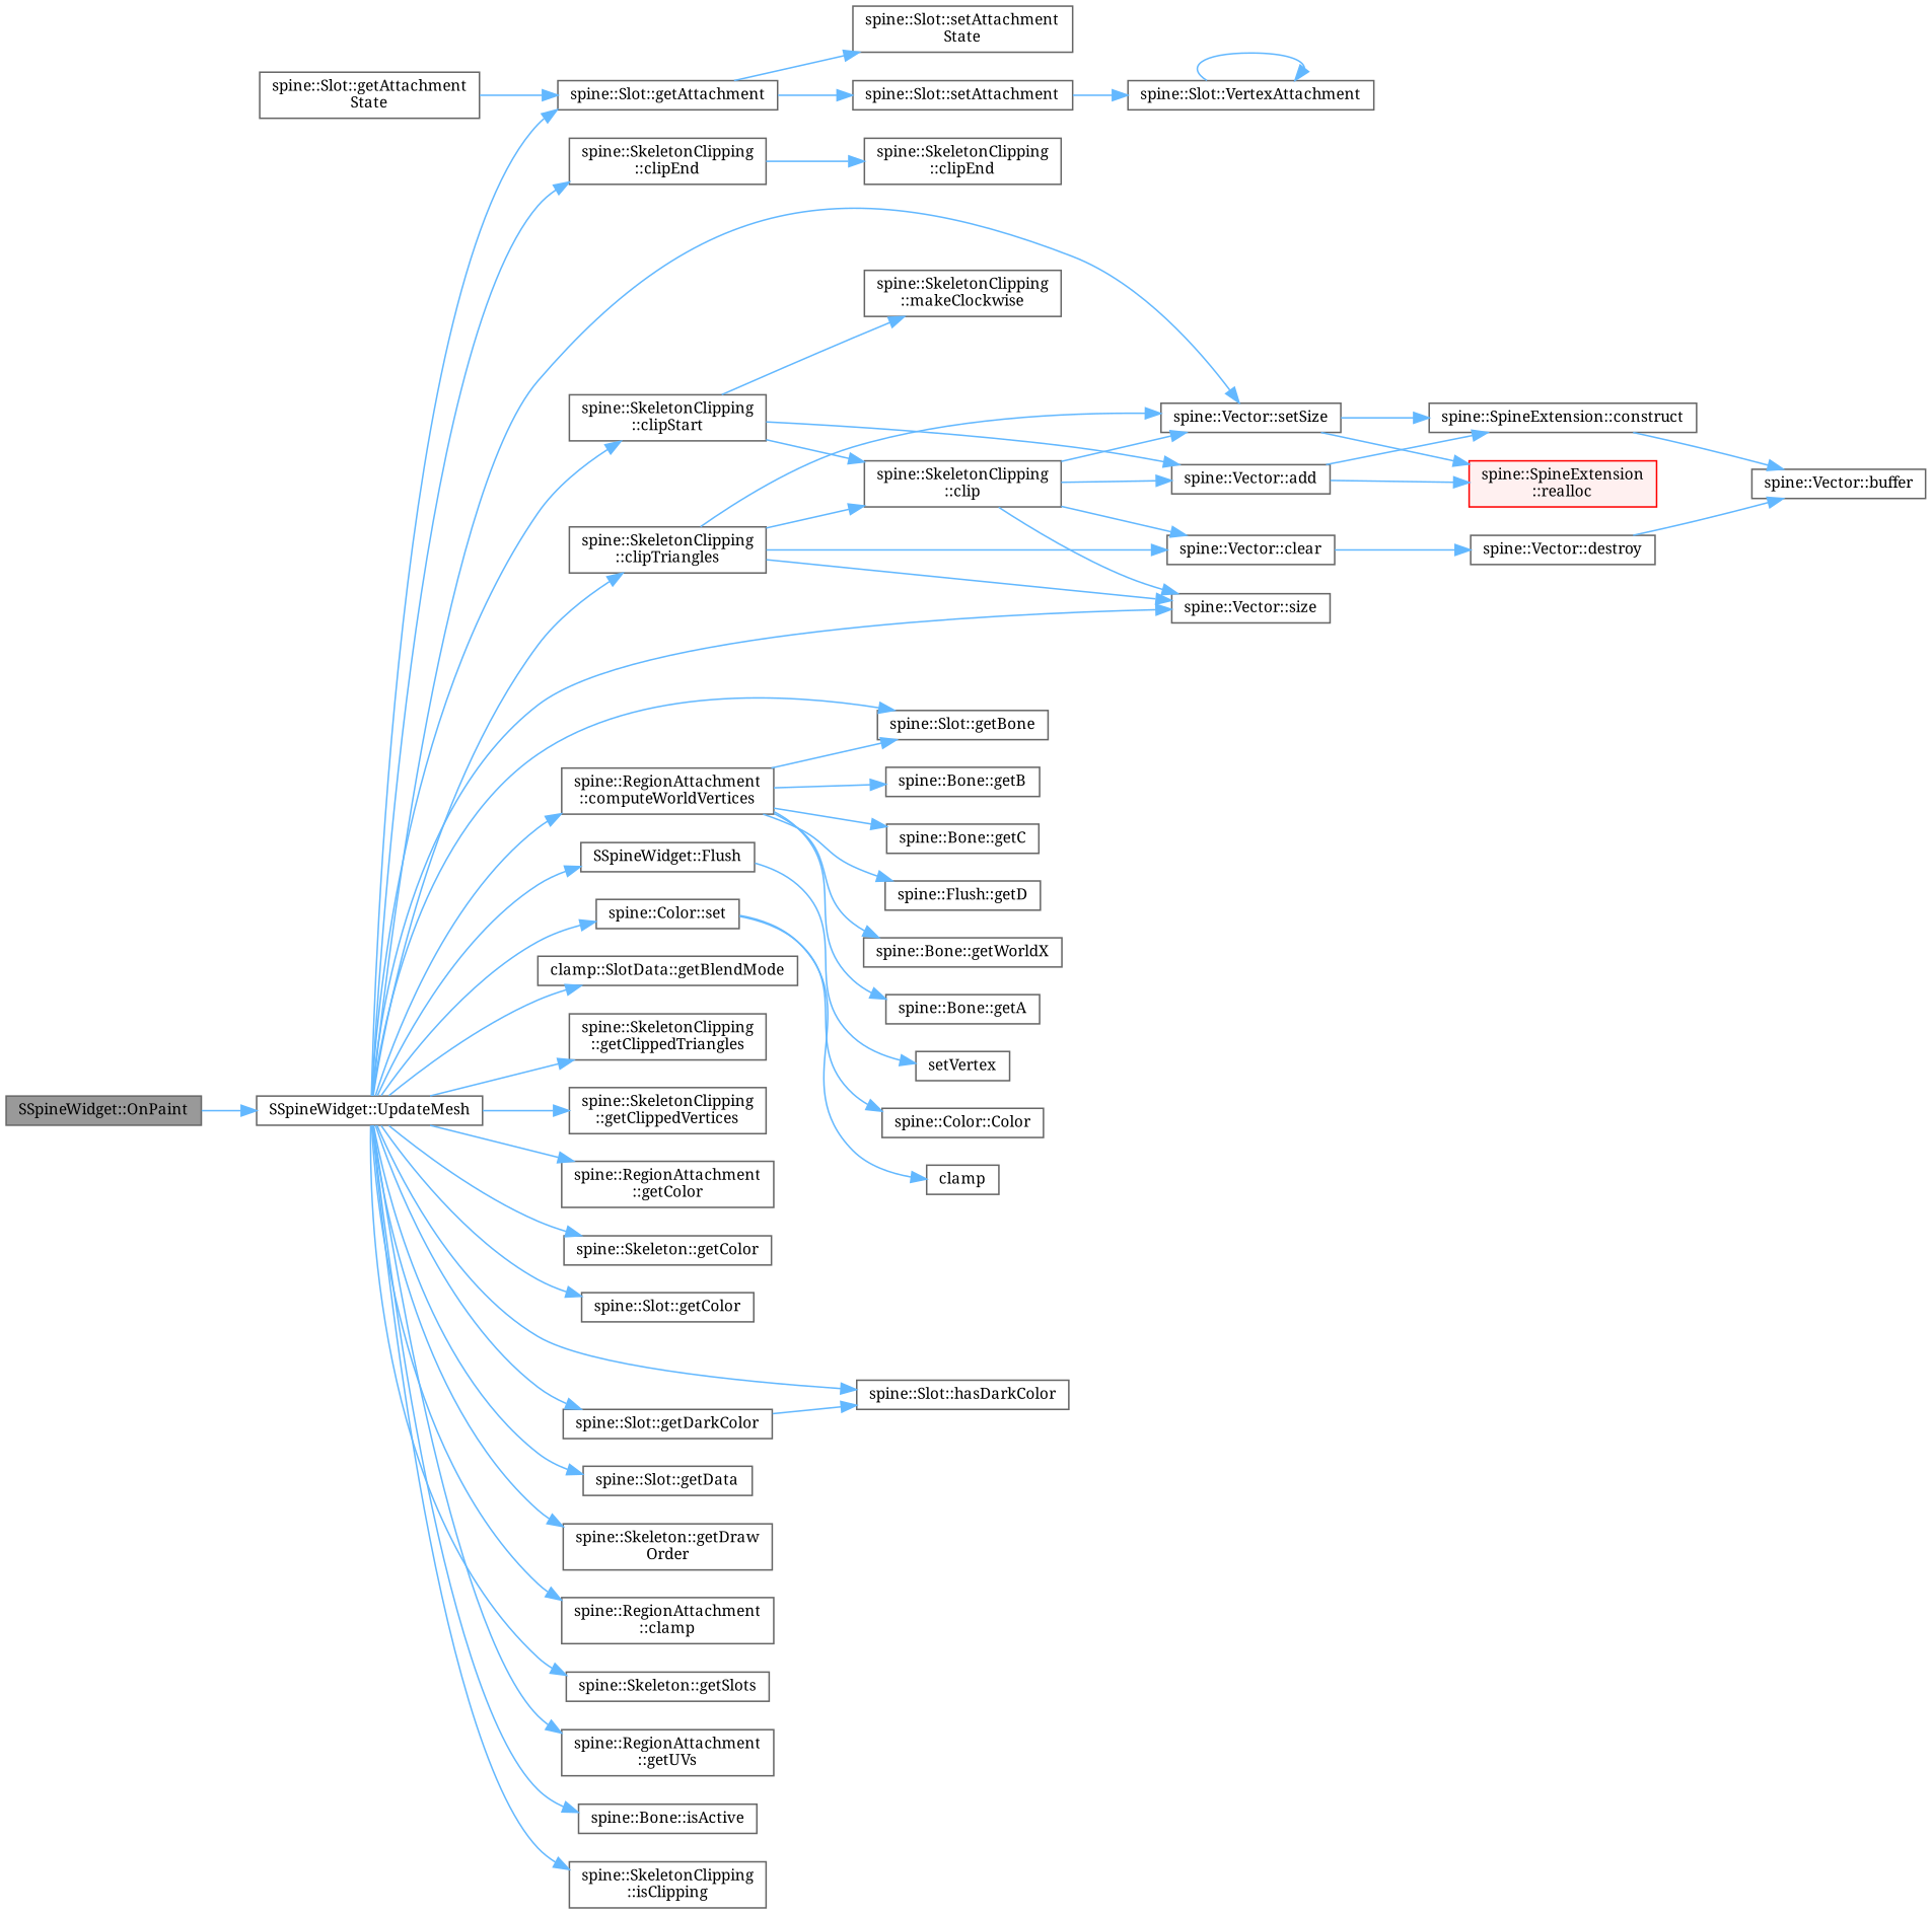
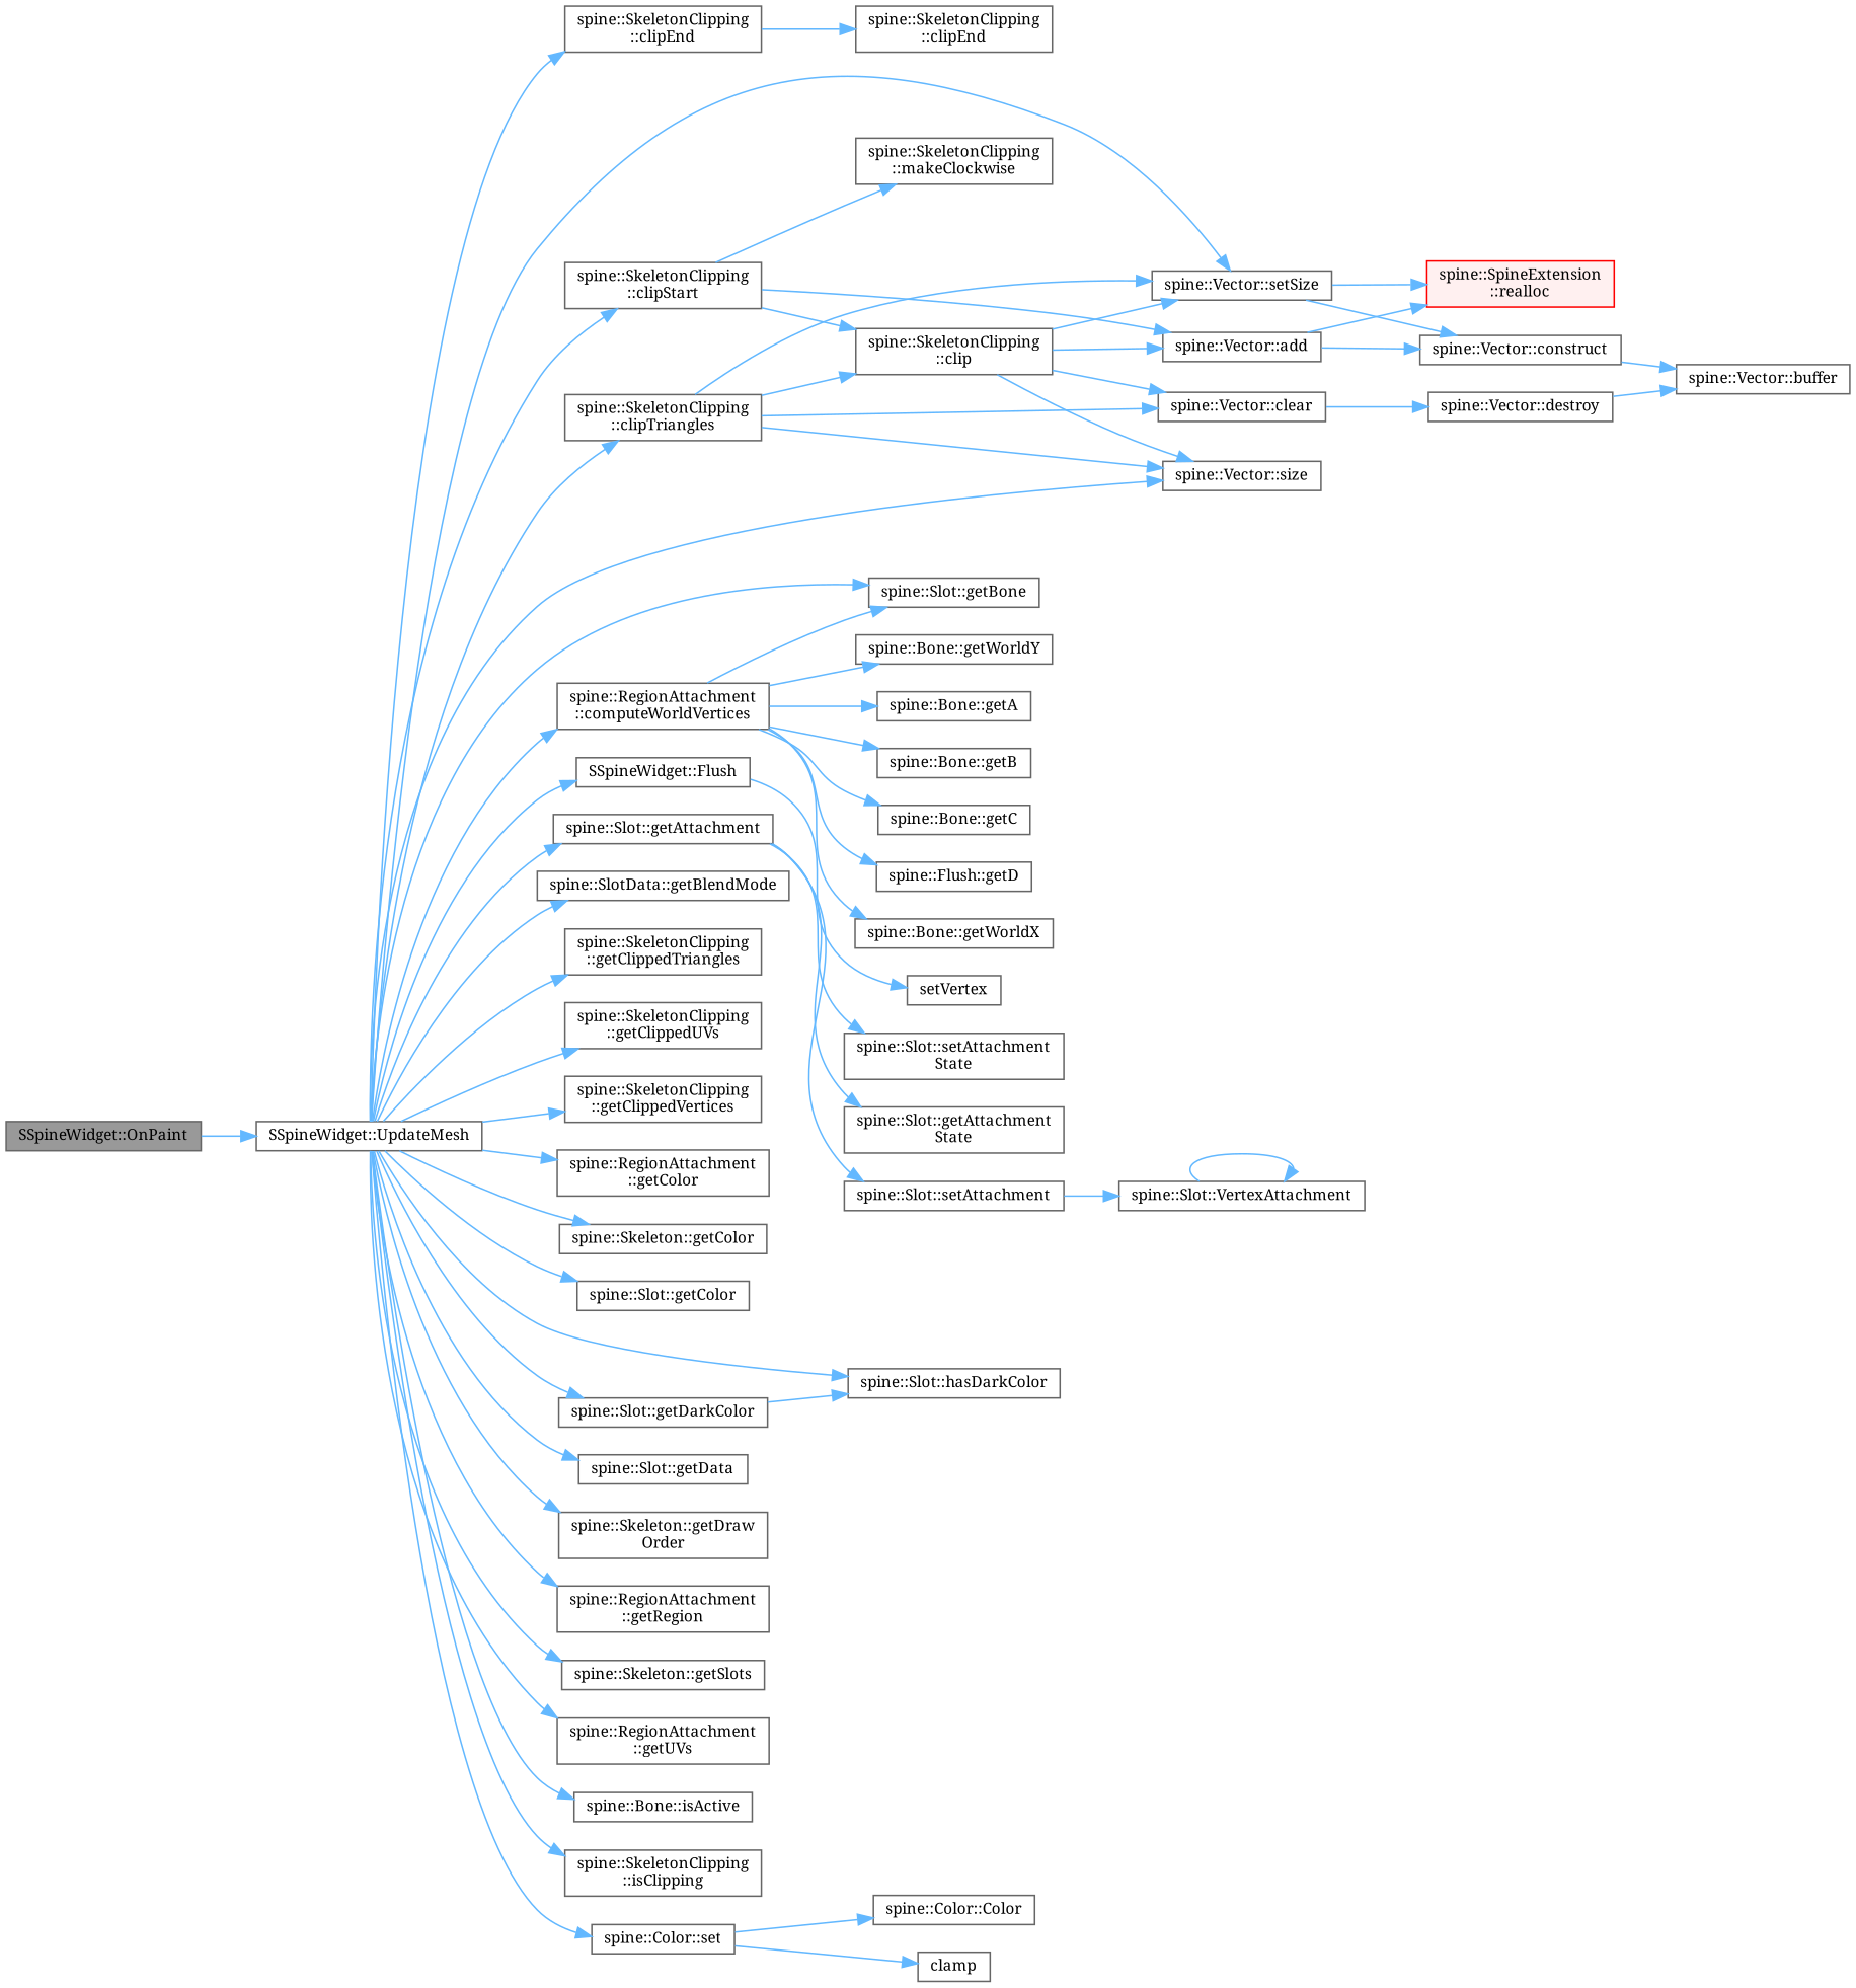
  digraph {
    fontname="Noto Serif"
    rankdir=LR
    node [color=grey40 fillcolor=white fontname="Noto Serif" fontsize=10 shape=box style=filled]
    edge [color=steelblue1 fontname="Noto Serif" fontsize=10 labelfontname=Helvetica labelfontsize=10 style=solid]
    n1 [color=gray40 fillcolor=grey60 fontcolor=black height=0.2 label="SSpineWidget::OnPaint" width=0.4]
    n2 [height=0.2 label="SSpineWidget::UpdateMesh" width=0.4]
    n3 [height=0.2 label="spine::SkeletonClipping\l::clipEnd" width=0.4]
    n4 [height=0.2 label="spine::SkeletonClipping\l::clipStart" width=0.4]
    n5 [height=0.2 label="spine::Vector::setSize" width=0.4]
    n6 [height=0.2 label="spine::Vector::size" width=0.4]
    n7 [height=0.2 label="spine::SkeletonClipping\l::clipTriangles" width=0.4]
    n8 [height=0.2 label="spine::RegionAttachment\l::computeWorldVertices" width=0.4]
    n9 [height=0.2 label="spine::Slot::getBone" width=0.4]
    n10 [height=0.2 label="SSpineWidget::Flush" width=0.4]
    n11 [height=0.2 label="spine::Slot::getAttachment" width=0.4]
-   n12 [height=0.2 label="clamp::SlotData::getBlendMode" width=0.4]
+   n12 [height=0.2 label="spine::SlotData::getBlendMode" width=0.4]
    n13 [height=0.2 label="spine::SkeletonClipping\l::getClippedTriangles" width=0.4]
+   n14 [height=0.2 label="spine::SkeletonClipping\l::getClippedUVs" width=0.4]
    n15 [height=0.2 label="spine::SkeletonClipping\l::getClippedVertices" width=0.4]
    n16 [height=0.2 label="spine::RegionAttachment\l::getColor" width=0.4]
    n17 [height=0.2 label="spine::Skeleton::getColor" width=0.4]
    n18 [height=0.2 label="spine::Slot::getColor" width=0.4]
    n19 [height=0.2 label="spine::Slot::getDarkColor" width=0.4]
    n20 [height=0.2 label="spine::Slot::hasDarkColor" width=0.4]
    n21 [height=0.2 label="spine::Slot::getData" width=0.4]
    n22 [height=0.2 label="spine::Skeleton::getDraw\lOrder" width=0.4]
-   n23 [height=0.2 label="spine::RegionAttachment\l::clamp" width=0.4]
+   n23 [height=0.2 label="spine::RegionAttachment\l::getRegion" width=0.4]
    n24 [height=0.2 label="spine::Skeleton::getSlots" width=0.4]
    n25 [height=0.2 label="spine::RegionAttachment\l::getUVs" width=0.4]
    n26 [height=0.2 label="spine::Bone::isActive" width=0.4]
    n27 [height=0.2 label="spine::SkeletonClipping\l::isClipping" width=0.4]
    n28 [height=0.2 label="spine::Color::set" width=0.4]
    n29 [height=0.2 label="spine::Vector::buffer" width=0.4]
    n30 [height=0.2 label="spine::SkeletonClipping\l::clipEnd" width=0.4]
    n31 [height=0.2 label="spine::Vector::add" width=0.4]
    n32 [height=0.2 label="spine::SkeletonClipping\l::clip" width=0.4]
    n33 [height=0.2 label="spine::SkeletonClipping\l::makeClockwise" width=0.4]
-   n34 [height=0.2 label="spine::SpineExtension::construct" width=0.4]
+   n34 [height=0.2 label="spine::Vector::construct" width=0.4]
    n35 [color=red fillcolor="#FFF0F0" height=0.2 label="spine::SpineExtension\l::realloc" width=0.4]
    n36 [height=0.2 label="spine::Vector::clear" width=0.4]
    n37 [height=0.2 label="spine::Bone::getA" width=0.4]
    n38 [height=0.2 label="spine::Bone::getB" width=0.4]
    n39 [height=0.2 label="spine::Bone::getC" width=0.4]
    n40 [height=0.2 label="spine::Flush::getD" width=0.4]
    n41 [height=0.2 label="spine::Bone::getWorldX" width=0.4]
+   n42 [height=0.2 label="spine::Bone::getWorldY" width=0.4]
    n43 [height=0.2 label=setVertex width=0.4]
    n44 [height=0.2 label="spine::Slot::getAttachment\lState" width=0.4]
    n45 [height=0.2 label="spine::Slot::setAttachment" width=0.4]
    n46 [height=0.2 label="spine::Slot::setAttachment\lState" width=0.4]
    n47 [height=0.2 label=clamp width=0.4]
    n48 [height=0.2 label="spine::Color::Color" width=0.4]
    n49 [height=0.2 label="spine::Vector::destroy" width=0.4]
    n50 [height=0.2 label="spine::Slot::VertexAttachment" width=0.4]
    n1 -> n2
    n2 -> n3
    n2 -> n4
    n2 -> n5
    n2 -> n6
    n2 -> n7
    n2 -> n8
    n2 -> n9
    n2 -> n10
    n2 -> n11
    n2 -> n12
    n2 -> n13
+   n2 -> n14
    n2 -> n15
    n2 -> n16
    n2 -> n17
    n2 -> n18
    n2 -> n19
    n2 -> n20
    n2 -> n21
    n2 -> n22
    n2 -> n23
    n2 -> n24
    n2 -> n25
    n2 -> n26
    n2 -> n27
    n2 -> n28
    n3 -> n30
    n4 -> n31
    n4 -> n32
    n4 -> n33
    n5 -> n34
    n5 -> n35
    n7 -> n5
    n7 -> n6
    n7 -> n32
    n7 -> n36
    n8 -> n9
    n8 -> n37
    n8 -> n38
    n8 -> n39
    n8 -> n40
    n8 -> n41
+   n8 -> n42
    n10 -> n43
-   n44 -> n11
+   n11 -> n44
    n11 -> n45
    n11 -> n46
    n19 -> n20
    n28 -> n47
    n28 -> n48
    n31 -> n34
    n31 -> n35
    n32 -> n5
    n32 -> n6
    n32 -> n31
    n32 -> n36
    n34 -> n29
    n36 -> n49
    n45 -> n50
    n49 -> n29
    n50 -> n50
  }
